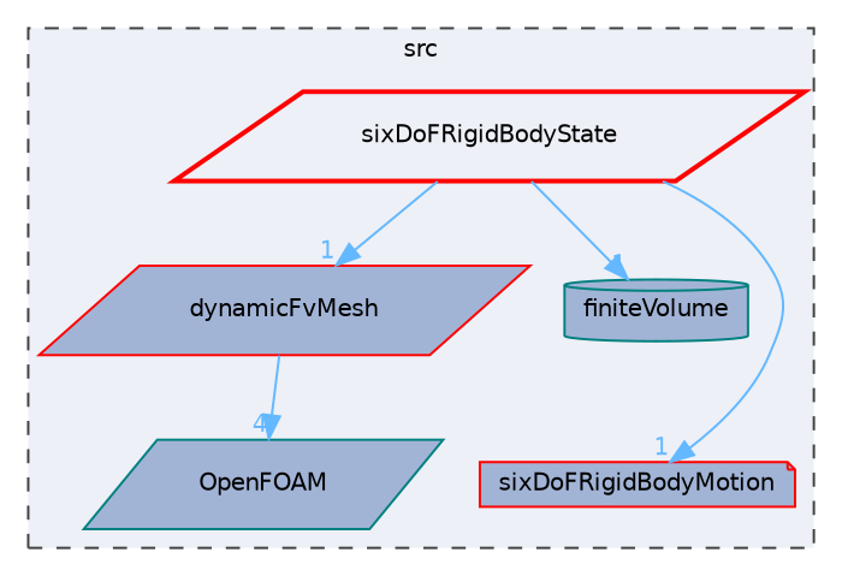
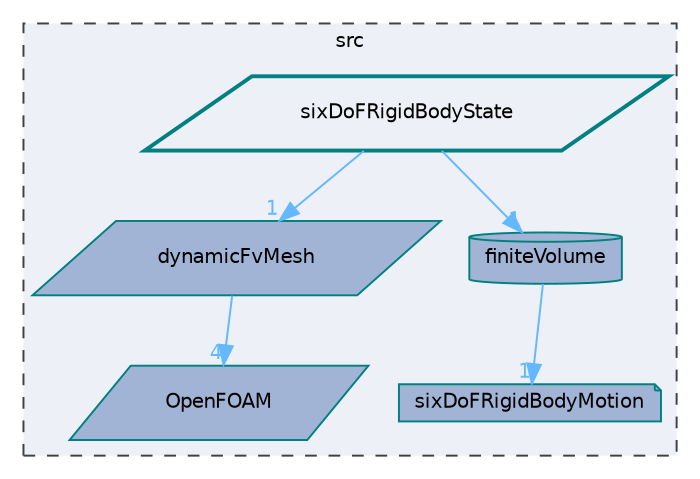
  digraph {
    compound=true
    node [color=teal fillcolor="#a2b4d6" fontname=Helvetica fontsize=10 shape=parallelogram style=filled]
    edge [color=steelblue1 fontcolor=steelblue1 fontname=Helvetica fontsize=10 headlabel=1 labeldistance=1.5 labelfontname=Helvetica labelfontsize=10]
-   n1 [color=red height=0.2 label=dynamicFvMesh width=0.4]
+   n1 [height=0.2 label=dynamicFvMesh width=0.4]
    n2 [height=0.2 label=finiteVolume shape=cylinder width=0.4]
-   n3 [color=red height=0.2 label=sixDoFRigidBodyMotion shape=note width=0.4]
+   n3 [height=0.2 label=sixDoFRigidBodyMotion shape=note width=0.4]
    n4 [height=0.2 label=OpenFOAM width=0.4]
-   n5 [color=red fillcolor="#edf0f7" height=0.2 label=sixDoFRigidBodyState style="filled,bold" width=0.4]
+   n5 [fillcolor="#edf0f7" height=0.2 label=sixDoFRigidBodyState style="filled,bold" width=0.4]
    subgraph cluster_1 {
      bgcolor="#edf0f7"
      fontname=Helvetica
      fontsize=10
      label=src
      pencolor=grey25
      style="filled,dashed"
      n1
      n2
      n3
      n4
      n5
    }
    n1 -> n4 [headlabel=4]
    n5 -> n1
    n5 -> n2
-   n5 -> n3
+   n2 -> n3
  }
